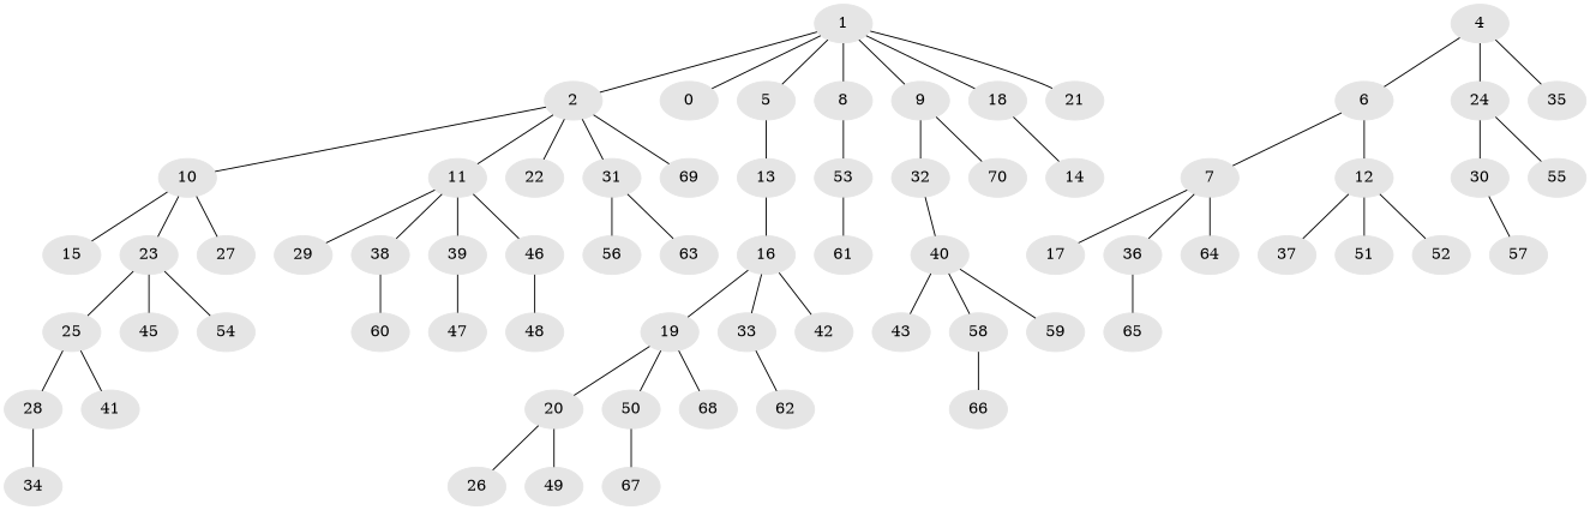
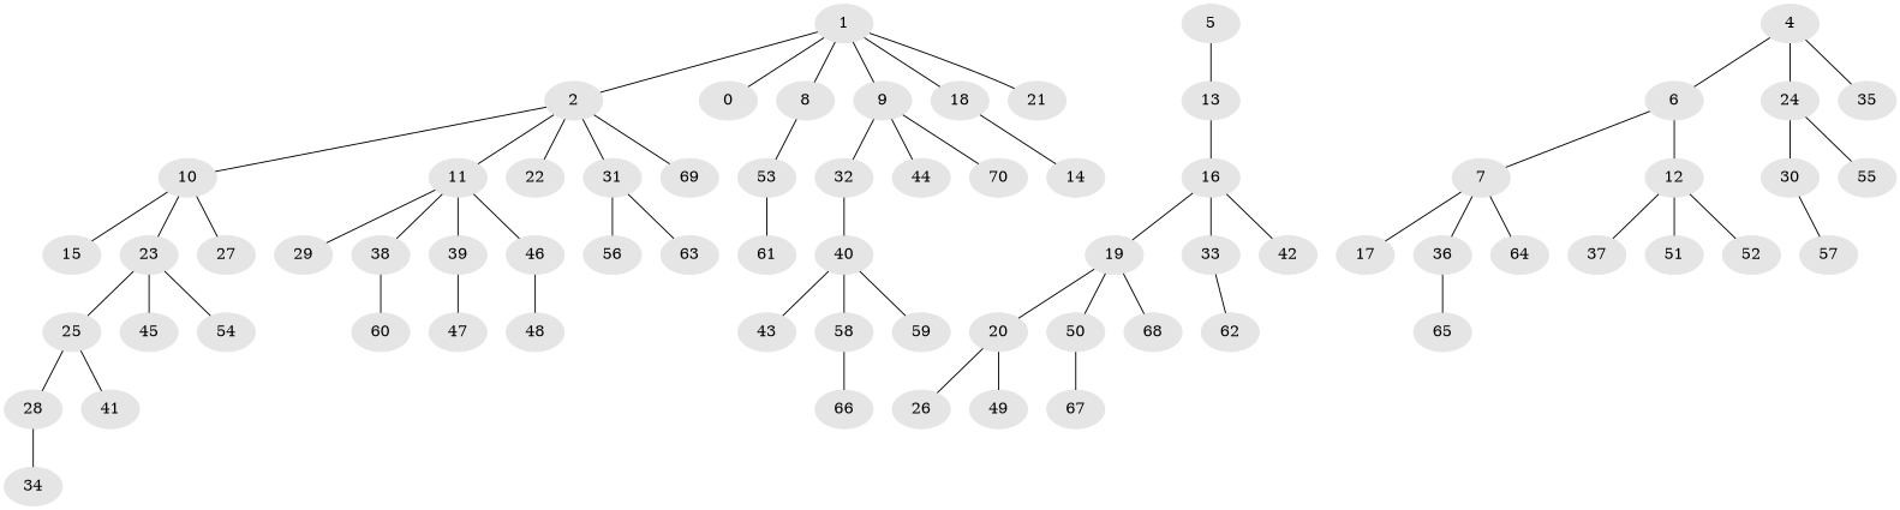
  graph {
    node [color=gray90 style=filled]
    1
    2
    n3 [label=0]
    5
    8
    9
    18
    21
    10
    11
    22
    31
    69
    13
    53
    32
+   44
    70
    14
    4
    6
    24
    35
    15
    23
    27
    29
    38
    39
    46
    56
    63
    7
    12
    30
    55
    16
    17
    36
    64
    37
    51
    52
    65
    61
    40
    25
    45
    54
    60
    47
    48
    19
    33
    42
    20
    50
    68
    62
    26
    49
    67
    28
    41
    57
    34
    43
    58
    59
    66
    1 -- 2
    1 -- n3
-   1 -- 5
    1 -- 8
    1 -- 9
    1 -- 18
    1 -- 21
    2 -- 10
    2 -- 11
    2 -- 22
    2 -- 31
    2 -- 69
    5 -- 13
    8 -- 53
    9 -- 32
+   9 -- 44
    9 -- 70
    18 -- 14
    10 -- 15
    10 -- 23
    10 -- 27
    11 -- 29
    11 -- 38
    11 -- 39
    11 -- 46
    31 -- 56
    31 -- 63
    13 -- 16
    53 -- 61
    32 -- 40
    4 -- 6
    4 -- 24
    4 -- 35
    6 -- 7
    6 -- 12
    24 -- 30
    24 -- 55
    23 -- 25
    23 -- 45
    23 -- 54
    38 -- 60
    39 -- 47
    46 -- 48
    7 -- 17
    7 -- 36
    7 -- 64
    12 -- 37
    12 -- 51
    12 -- 52
    30 -- 57
    16 -- 19
    16 -- 33
    16 -- 42
    36 -- 65
    40 -- 43
    40 -- 58
    40 -- 59
    25 -- 28
    25 -- 41
    19 -- 20
    19 -- 50
    19 -- 68
    33 -- 62
    20 -- 26
    20 -- 49
    50 -- 67
    28 -- 34
    58 -- 66
  }
